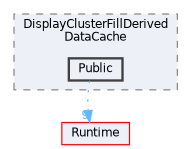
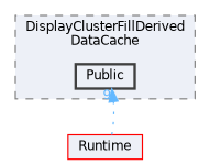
  digraph {
    compound=true
    node [fillcolor="#edf0f7" fontname=Helvetica fontsize=10 shape=box]
    n1 [color=grey25 height=0.2 label=Public style="filled,bold" width=0.4]
    n2 [color=red height=0.2 label=Runtime style=filled width=0.4]
    subgraph cluster_1 {
      bgcolor="#edf0f7"
      fontname=Helvetica
      fontsize=10
      label="DisplayClusterFillDerived\lDataCache"
      pencolor=grey50
      style="filled,dashed"
      n1
    }
-   n1 -> n2 [color=steelblue1 fontcolor=steelblue1 fontname=Helvetica fontsize=10 headlabel=9 labeldistance=1.5 labelfontname=Helvetica labelfontsize=10 style=dotted]
+   n2 -> n1 [color=steelblue1 fontcolor=steelblue1 fontname=Helvetica fontsize=10 headlabel=9 labeldistance=1.5 labelfontname=Helvetica labelfontsize=10 style=dotted]
  }
